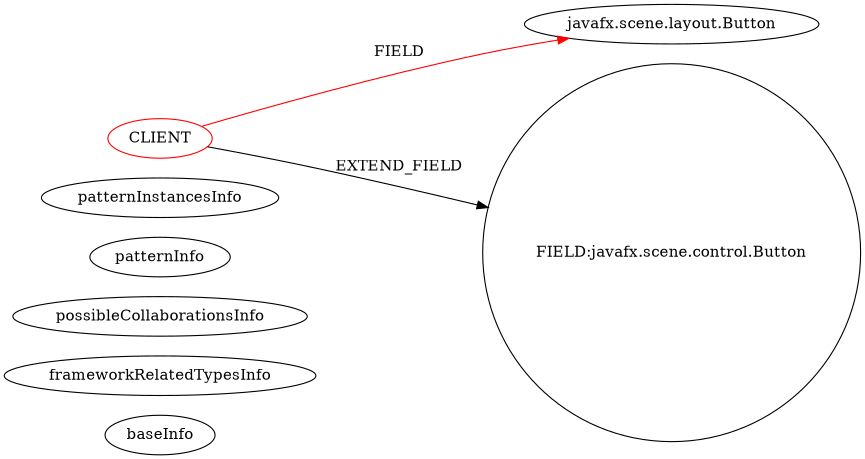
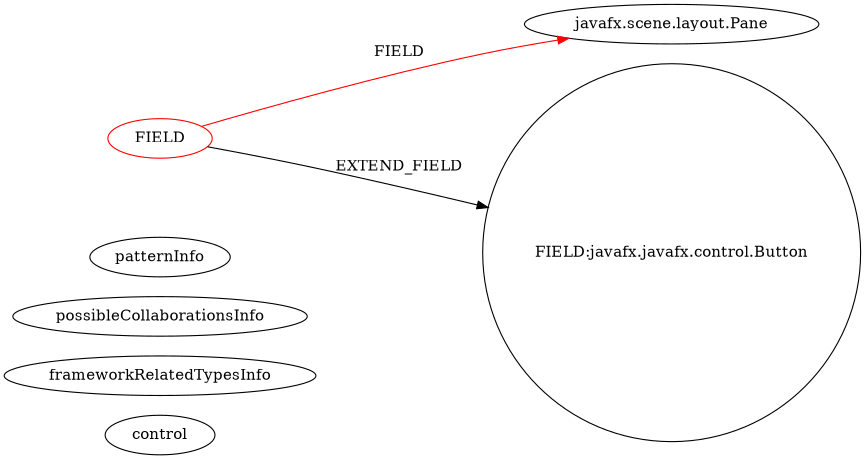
  digraph {
    rankdir=LR
-   baseInfo [category=pattern graphId=344 isAnonymous=false possibleRelation=false]
+   baseInfo [category=pattern graphId=344 isAnonymous=false possibleRelation=false label=control]
    frameworkRelatedTypesInfo [0="javafx.scene.layout.Pane"]
    possibleCollaborationsInfo
    patternInfo [frequency=5.0 patternRootClient=0]
-   patternInstancesInfo [0="cmd802-projectmain~/cmd802-projectmain/projectmain-master/GroupProject/src/topicpane/SHM.java~SHM~2292" 1="weltensturm-milca~/weltensturm-milca/milca-master/src/milca/GUI.java~GUI~4747" 2="weltensturm-milca~/weltensturm-milca/milca-master/src/milca/GUIController.java~GUIController~4745" 3="prashker-KingsSGF~/prashker-KingsSGF/KingsSGF-master/src/uiSam/FighterView.java~FighterView~3912" 4="cmd802-projectmain~/cmd802-projectmain/projectmain-master/GroupProject/src/submenu/PhysicsSubmenu.java~PhysicsSubmenu~2288"]
-   n6 [isFrameworkType=false label="javafx.scene.layout.Button" vertexType=FRAMEWORK_CLASS_TYPE]
-   n7 [color=red isFrameworkType=false label=CLIENT vertexType=ROOT_CLIENT_CLASS_DECLARATION]
-   n8 [isFrameworkType=false label="FIELD:javafx.scene.control.Button" shape=circle vertexType=FIELD_DECLARATION]
+   n6 [isFrameworkType=false label="javafx.scene.layout.Pane" vertexType=FRAMEWORK_CLASS_TYPE]
+   n7 [color=red isFrameworkType=false label=FIELD vertexType=ROOT_CLIENT_CLASS_DECLARATION]
+   n8 [isFrameworkType=false label="FIELD:javafx.javafx.control.Button" shape=circle vertexType=FIELD_DECLARATION]
    n7 -> n6 [color=red label=FIELD]
    n7 -> n8 [label=EXTEND_FIELD]
  }
